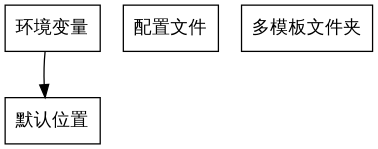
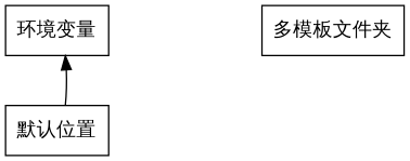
  digraph {
    fontname=Oswald
    node [shape=rect fontname=Oswald]
    "环境变量"
    "默认位置"
-   "配置文件"
    "多模板文件夹"
-   "环境变量" -> "默认位置" [fontname=Oswald]
+   "默认位置" -> "环境变量" [fontname=Oswald]
  }
